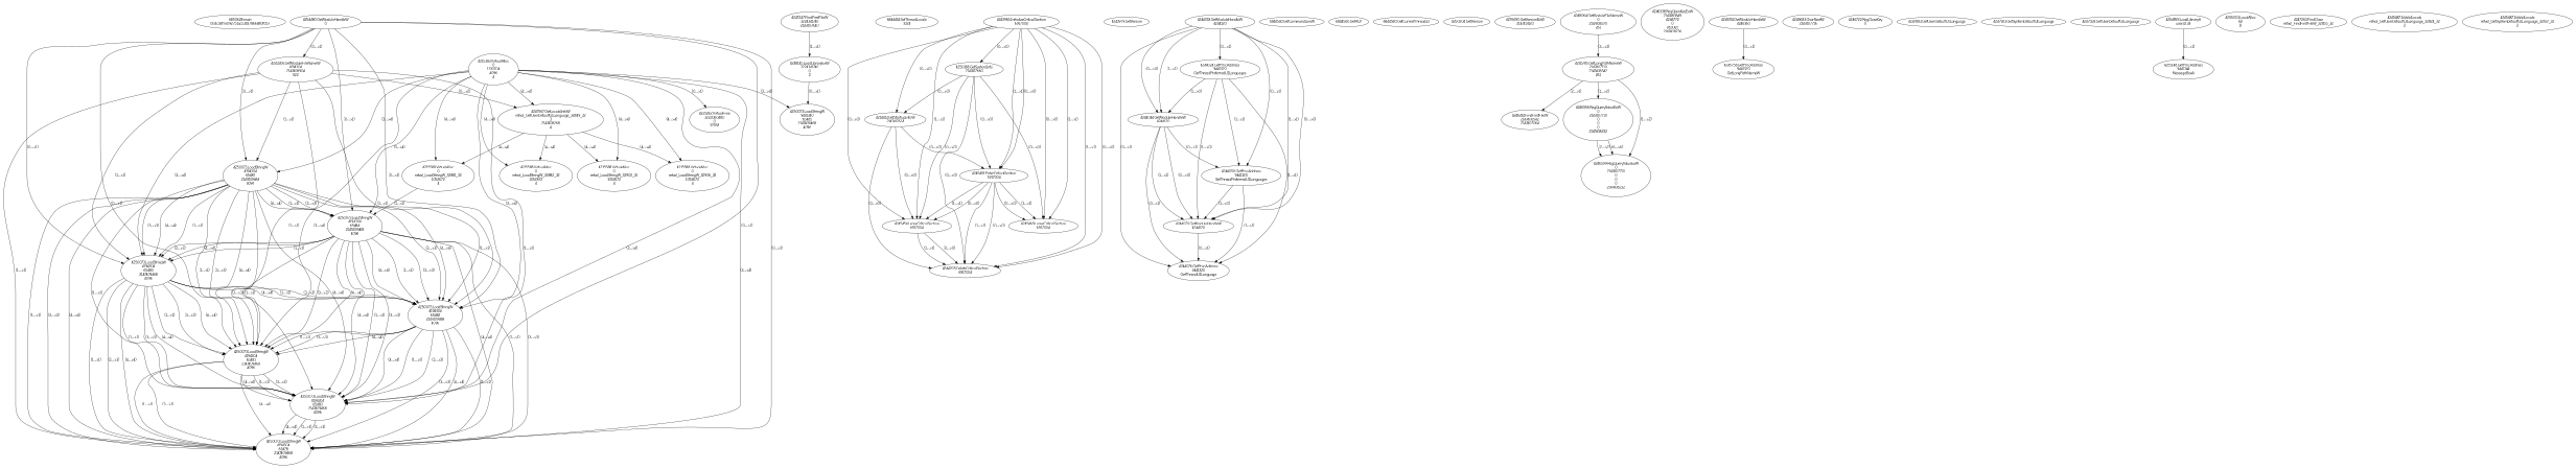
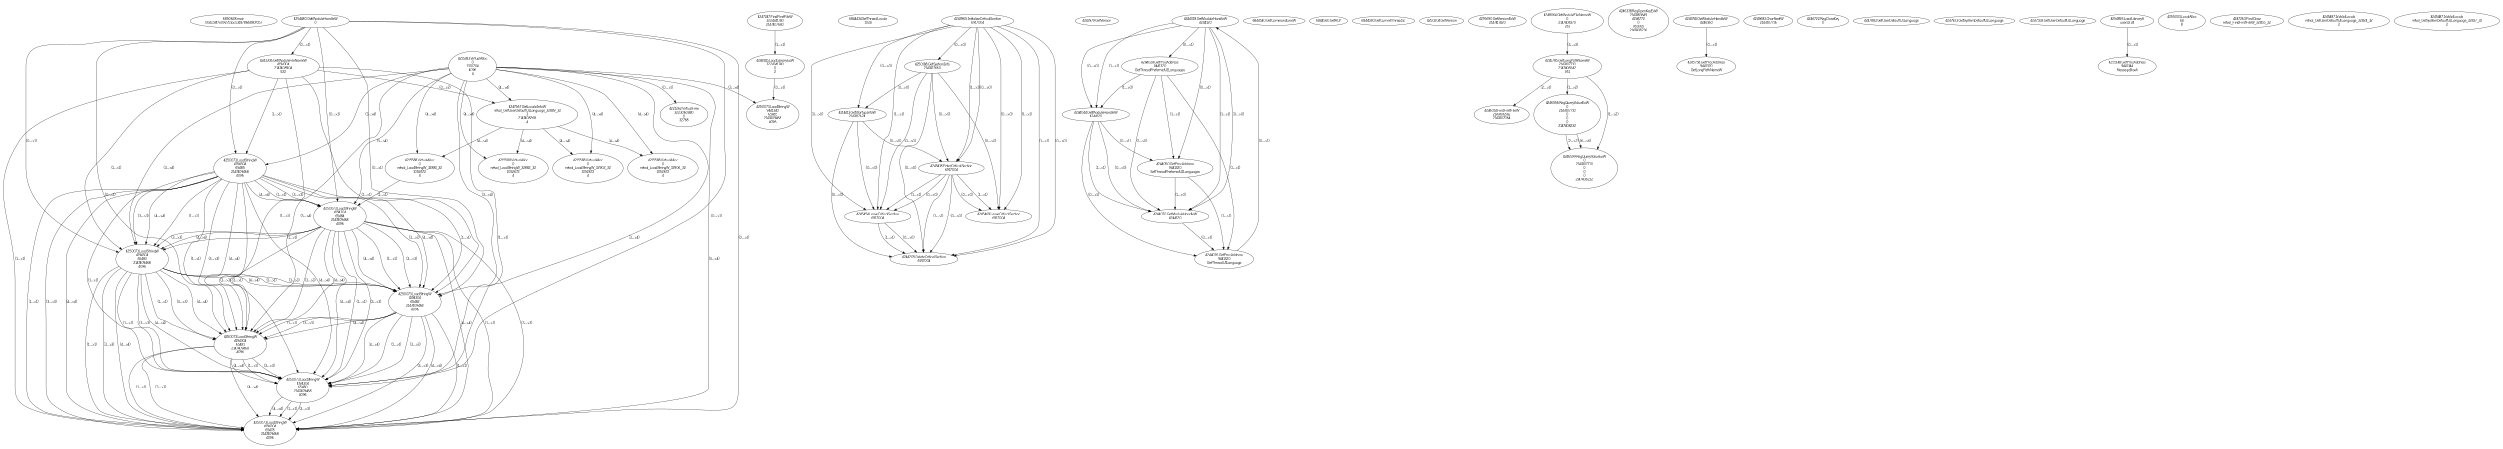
  digraph {
    fontname="Comic Neue"
    node [fontname="Comic Neue"]
    edge [fontname="Comic Neue"]
    n1 [label="6850628.main\n004c58f7e092751ac53187866880f057"]
    n2 [label="4254480.GetModuleHandleW\n0"]
    n3 [label="4243306.GetModuleFileNameW\n4194304\n2147408904\n522"]
    n4 [label="4250073.LoadStringW\n4194304\n65485\n2147409468\n4096"]
    n5 [label="4250073.LoadStringW\n4194304\n65484\n2147409468\n4096"]
    n6 [label="4250073.LoadStringW\n4194304\n65483\n2147409468\n4096"]
    n7 [label="4250073.LoadStringW\n4194304\n65482\n2147409468\n4096"]
    n8 [label="4250073.LoadStringW\n4194304\n65481\n2147409468\n4096"]
    n9 [label="4250073.LoadStringW\n4194304\n65480\n2147409468\n4096"]
    n10 [label="4250073.LoadStringW\n4194304\n65478\n2147409468\n4096"]
    n11 [label="4247567.GetLocaleInfoW\nretval_GetUserDefaultUILanguage_32849_32\n3\n2147408268\n4"]
    n12 [label="6844434.SetThreadLocale\n1024"]
    n13 [label="4243965.InitializeCriticalSection\n6917004"]
    n14 [label="4250188.GetSystemInfo\n2147417660"]
    n15 [label="4214413.GetStartupInfoW\n2147417624"]
    n16 [label="4245418.EnterCriticalSection\n6917004"]
    n17 [label="4245454.LeaveCriticalSection\n6917004"]
    n18 [label="4244205.DeleteCriticalSection\n6917004"]
    n19 [label="4245469.LeaveCriticalSection\n6917004"]
    n20 [label="4243979.GetVersion\n"]
    n21 [label="4244018.GetModuleHandleW\n4244120"]
    n22 [label="4244024.GetProcAddress\n9441320\nGetThreadPreferredUILanguages"]
    n23 [label="4244044.GetModuleHandleW\n4244120"]
    n24 [label="4244050.GetProcAddress\n9441320\nSetThreadPreferredUILanguages"]
    n25 [label="4244070.GetModuleHandleW\n4244120"]
    n26 [label="4244076.GetProcAddress\n9441320\nGetThreadUILanguage"]
    n27 [label="6844540.GetCommandLineW\n"]
    n28 [label="6844560.GetACP\n"]
    n29 [label="6844580.GetCurrentThreadId\n"]
    n30 [label="4250204.GetVersion\n"]
    n31 [label="4276690.GetVersionExW\n2147417420"]
    n32 [label="4215588.VirtualAlloc\n0\nretval_LoadStringW_32882_32\n1052672\n4"]
    n33 [label="4215588.VirtualAlloc\n0\nretval_LoadStringW_32881_32\n1052672\n4"]
    n34 [label="4215588.VirtualAlloc\n0\nretval_LoadStringW_32906_32\n1052672\n4"]
    n35 [label="4215588.VirtualAlloc\n0\nretval_LoadStringW_32902_32\n1052672\n4"]
    n36 [label="4248064.GetModuleFileNameW\n0\n2147408370\n261"]
    n37 [label="4245785.GetLongPathNameW\n2147407710\n2147406542\n261"]
-   n38 [label="4246414.FindFirstFileW\n2147406542\n2147407064"]
+   n38 [label="4246014.FindFirstFileW\n2147406542\n2147407064"]
    n39 [label="4246556.RegQueryValueExW\n0\n2147407710\n0\n0\n0\n2147408232"]
    n40 [label="4246599.RegQueryValueExW\n0\n2147407710\n0\n0\n0\n2147408232"]
    n41 [label="4215383.VirtualAlloc\n0\n1310704\n4096\n4"]
    n42 [label="4221262.VirtualFree\n3223060480\n0\n32768"]
    n43 [label="4250073.LoadStringW\n9441340\n65485\n2147409468\n4096"]
    n44 [label="4246338.RegOpenKeyExW\n2147483649\n4246772\n0\n983065\n2147408236"]
    n45 [label="4245741.GetModuleHandleW\n4246160"]
    n46 [label="4245758.GetProcAddress\n9441320\nGetLongPathNameW"]
    n47 [label="4245683.CharNextW\n2147407716"]
    n48 [label="4246722.RegCloseKey\n0"]
    n49 [label="4247883.GetUserDefaultUILanguage\n"]
    n50 [label="4247923.GetSystemDefaultUILanguage\n"]
    n51 [label="4247558.GetUserDefaultUILanguage\n"]
    n52 [label="4247247.FindFirstFileW\n3224341740\n2147407640"]
    n53 [label="4248145.LoadLibraryExW\n3224341740\n0\n2"]
    n54 [label="4254893.LoadLibraryA\nuser32.dll"]
    n55 [label="4255148.GetProcAddress\n9441344\nMessageBoxA"]
    n56 [label="4255003.LocalAlloc\n64\n8"]
    n57 [label="4247263.FindClose\nretval_FindFirstFileW_32855_32"]
    n58 [label="4245487.IsValidLocale\nretval_GetUserDefaultUILanguage_32824_32\n2"]
    n59 [label="4245487.IsValidLocale\nretval_GetSystemDefaultUILanguage_32837_32\n2"]
    n2 -> n3 [label="(0-->1)"]
    n2 -> n4 [label="(0-->1)"]
    n2 -> n5 [label="(0-->1)"]
    n2 -> n6 [label="(0-->1)"]
    n2 -> n7 [label="(0-->1)"]
    n2 -> n8 [label="(0-->1)"]
    n2 -> n9 [label="(0-->1)"]
    n2 -> n10 [label="(0-->1)"]
    n3 -> n4 [label="(1-->1)"]
    n3 -> n6 [label="(1-->1)"]
    n3 -> n7 [label="(1-->1)"]
    n3 -> n8 [label="(1-->1)"]
    n3 -> n9 [label="(1-->1)"]
    n3 -> n10 [label="(1-->1)"]
    n3 -> n11 [label="(0-->2)"]
    n4 -> n5 [label="(1-->1)"]
    n4 -> n5 [label="(3-->3)"]
    n4 -> n5 [label="(4-->4)"]
    n4 -> n6 [label="(1-->1)"]
    n4 -> n6 [label="(3-->3)"]
    n4 -> n6 [label="(4-->4)"]
    n4 -> n7 [label="(1-->1)"]
    n4 -> n7 [label="(3-->3)"]
    n4 -> n7 [label="(4-->4)"]
    n4 -> n8 [label="(1-->1)"]
    n4 -> n8 [label="(3-->3)"]
    n4 -> n8 [label="(4-->4)"]
    n4 -> n9 [label="(1-->1)"]
    n4 -> n9 [label="(3-->3)"]
    n4 -> n9 [label="(4-->4)"]
    n4 -> n10 [label="(1-->1)"]
    n4 -> n10 [label="(3-->3)"]
    n4 -> n10 [label="(4-->4)"]
    n5 -> n6 [label="(1-->1)"]
    n5 -> n6 [label="(3-->3)"]
    n5 -> n6 [label="(4-->4)"]
    n5 -> n7 [label="(1-->1)"]
    n5 -> n7 [label="(3-->3)"]
    n5 -> n7 [label="(4-->4)"]
    n5 -> n8 [label="(1-->1)"]
    n5 -> n8 [label="(3-->3)"]
    n5 -> n8 [label="(4-->4)"]
    n5 -> n9 [label="(1-->1)"]
    n5 -> n9 [label="(3-->3)"]
    n5 -> n9 [label="(4-->4)"]
    n5 -> n10 [label="(1-->1)"]
    n5 -> n10 [label="(3-->3)"]
    n5 -> n10 [label="(4-->4)"]
    n6 -> n7 [label="(1-->1)"]
    n6 -> n7 [label="(3-->3)"]
    n6 -> n7 [label="(4-->4)"]
    n6 -> n8 [label="(1-->1)"]
    n6 -> n8 [label="(3-->3)"]
    n6 -> n8 [label="(4-->4)"]
    n6 -> n9 [label="(1-->1)"]
    n6 -> n9 [label="(3-->3)"]
    n6 -> n9 [label="(4-->4)"]
    n6 -> n10 [label="(1-->1)"]
    n6 -> n10 [label="(3-->3)"]
    n6 -> n10 [label="(4-->4)"]
    n7 -> n8 [label="(1-->1)"]
    n7 -> n8 [label="(3-->3)"]
    n7 -> n8 [label="(4-->4)"]
    n7 -> n9 [label="(1-->1)"]
    n7 -> n9 [label="(3-->3)"]
    n7 -> n9 [label="(4-->4)"]
    n7 -> n10 [label="(1-->1)"]
    n7 -> n10 [label="(3-->3)"]
    n7 -> n10 [label="(4-->4)"]
    n8 -> n9 [label="(1-->1)"]
    n8 -> n9 [label="(3-->3)"]
    n8 -> n9 [label="(4-->4)"]
    n8 -> n10 [label="(1-->1)"]
    n8 -> n10 [label="(3-->3)"]
    n8 -> n10 [label="(4-->4)"]
    n9 -> n10 [label="(1-->1)"]
    n9 -> n10 [label="(3-->3)"]
    n9 -> n10 [label="(4-->4)"]
    n11 -> n32 [label="(4-->4)"]
    n11 -> n33 [label="(4-->4)"]
    n11 -> n34 [label="(4-->4)"]
    n11 -> n35 [label="(4-->4)"]
    n13 -> n14 [label="(0-->0)"]
    n13 -> n15 [label="(0-->0)"]
    n13 -> n16 [label="(1-->1)"]
    n13 -> n16 [label="(0-->0)"]
    n13 -> n17 [label="(1-->1)"]
    n13 -> n17 [label="(0-->0)"]
    n13 -> n18 [label="(1-->1)"]
    n13 -> n18 [label="(0-->0)"]
    n13 -> n19 [label="(1-->1)"]
    n13 -> n19 [label="(0-->0)"]
    n14 -> n15 [label="(0-->0)"]
    n14 -> n16 [label="(0-->0)"]
    n14 -> n17 [label="(0-->0)"]
    n14 -> n18 [label="(0-->0)"]
    n14 -> n19 [label="(0-->0)"]
    n15 -> n16 [label="(0-->0)"]
    n15 -> n17 [label="(0-->0)"]
    n15 -> n18 [label="(0-->0)"]
    n16 -> n17 [label="(1-->1)"]
    n16 -> n17 [label="(0-->0)"]
    n16 -> n18 [label="(1-->1)"]
    n16 -> n18 [label="(0-->0)"]
    n16 -> n19 [label="(1-->1)"]
    n16 -> n19 [label="(0-->0)"]
    n17 -> n18 [label="(1-->1)"]
    n17 -> n18 [label="(0-->0)"]
    n21 -> n22 [label="(0-->1)"]
    n21 -> n23 [label="(1-->1)"]
    n21 -> n23 [label="(0-->0)"]
    n21 -> n24 [label="(0-->1)"]
    n21 -> n25 [label="(1-->1)"]
    n21 -> n25 [label="(0-->0)"]
-   n21 -> n26 [label="(0-->1)"]
+   n26 -> n21 [label="(0-->1)"]
    n22 -> n23 [label="(1-->0)"]
    n22 -> n24 [label="(1-->1)"]
    n22 -> n25 [label="(1-->0)"]
    n22 -> n26 [label="(1-->1)"]
    n23 -> n24 [label="(0-->1)"]
    n23 -> n25 [label="(1-->1)"]
    n23 -> n25 [label="(0-->0)"]
    n23 -> n26 [label="(0-->1)"]
    n24 -> n25 [label="(1-->0)"]
    n24 -> n26 [label="(1-->1)"]
    n25 -> n26 [label="(0-->1)"]
    n33 -> n5 [label="(1-->1)"]
    n36 -> n37 [label="(3-->3)"]
    n37 -> n38 [label="(2-->1)"]
    n37 -> n39 [label="(1-->2)"]
    n37 -> n40 [label="(1-->2)"]
    n39 -> n40 [label="(2-->2)"]
    n39 -> n40 [label="(6-->6)"]
    n41 -> n4 [label="(3-->4)"]
    n41 -> n5 [label="(3-->4)"]
    n41 -> n6 [label="(3-->4)"]
    n41 -> n7 [label="(3-->4)"]
    n41 -> n8 [label="(3-->4)"]
    n41 -> n9 [label="(3-->4)"]
    n41 -> n10 [label="(3-->4)"]
    n41 -> n11 [label="(4-->4)"]
    n41 -> n32 [label="(4-->4)"]
    n41 -> n33 [label="(4-->4)"]
    n41 -> n34 [label="(4-->4)"]
    n41 -> n35 [label="(4-->4)"]
    n41 -> n42 [label="(0-->1)"]
    n41 -> n43 [label="(3-->4)"]
    n45 -> n46 [label="(0-->1)"]
    n52 -> n53 [label="(1-->1)"]
    n53 -> n43 [label="(0-->1)"]
    n54 -> n55 [label="(0-->1)"]
  }
